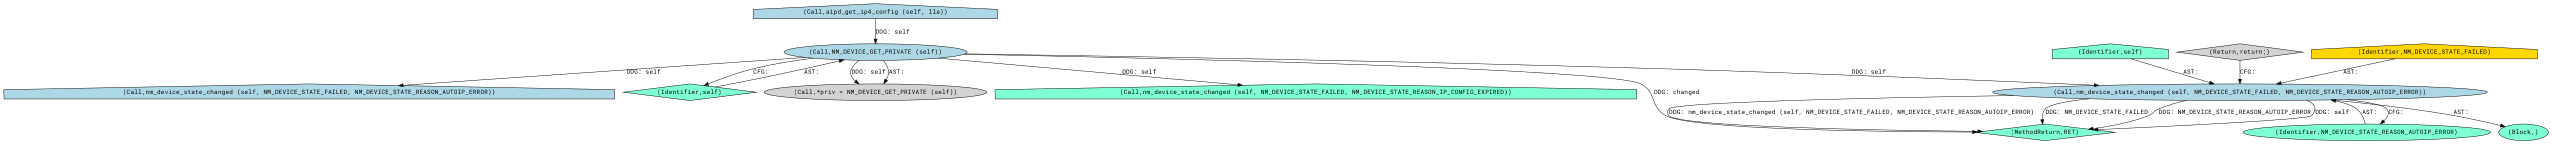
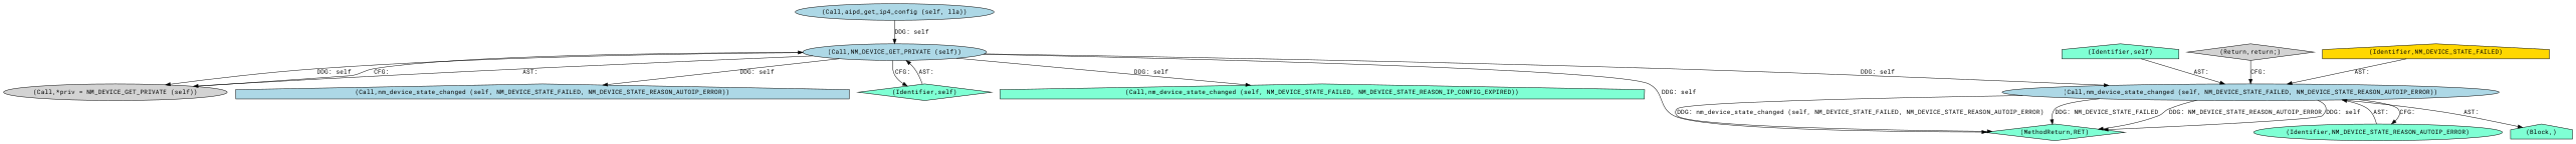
  digraph {
    fontname="Roboto Mono"
    node [fillcolor=aquamarine fontname="Roboto Mono" shape=ellipse style=filled]
    edge [fontname="Roboto Mono"]
    n1 [fillcolor=lightblue label="(Call,nm_device_state_changed (self, NM_DEVICE_STATE_FAILED, NM_DEVICE_STATE_REASON_AUTOIP_ERROR))"]
    n2 [label="(Identifier,NM_DEVICE_STATE_REASON_AUTOIP_ERROR)"]
    n3 [label="(MethodReturn,RET)" shape=diamond]
-   n4 [label="(Block,)"]
+   n4 [label="(Block,)" shape=house]
    n5 [fillcolor=lightblue label="(Call,NM_DEVICE_GET_PRIVATE (self))"]
    n6 [fillcolor=lightgrey label="(Call,*priv = NM_DEVICE_GET_PRIVATE (self))"]
    n7 [fillcolor=lightblue label="(Call,nm_device_state_changed (self, NM_DEVICE_STATE_FAILED, NM_DEVICE_STATE_REASON_AUTOIP_ERROR))" shape=house]
    n8 [label="(Identifier,self)" shape=diamond]
    n9 [label="(Call,nm_device_state_changed (self, NM_DEVICE_STATE_FAILED, NM_DEVICE_STATE_REASON_IP_CONFIG_EXPIRED))" shape=house]
-   n10 [fillcolor=lightblue label="(Call,aipd_get_ip4_config (self, lla))" shape=house]
+   n10 [fillcolor=lightblue label="(Call,aipd_get_ip4_config (self, lla))"]
    n11 [label="(Identifier,self)" shape=house]
    n12 [fillcolor=lightgrey label="(Return,return;)" shape=diamond]
    n13 [fillcolor=gold label="(Identifier,NM_DEVICE_STATE_FAILED)" shape=house]
    n1 -> n2 [label="CFG: "]
    n1 -> n3 [label="DDG: nm_device_state_changed (self, NM_DEVICE_STATE_FAILED, NM_DEVICE_STATE_REASON_AUTOIP_ERROR)"]
    n1 -> n3 [label="DDG: NM_DEVICE_STATE_FAILED"]
    n1 -> n3 [label="DDG: NM_DEVICE_STATE_REASON_AUTOIP_ERROR"]
    n1 -> n3 [label="DDG: self"]
    n1 -> n4 [label="AST: "]
    n2 -> n1 [label="AST: "]
    n5 -> n1 [label="DDG: self"]
-   n5 -> n3 [label="DDG: changed"]
+   n5 -> n3 [label="DDG: self"]
    n5 -> n6 [label="AST: "]
    n5 -> n6 [label="DDG: self"]
    n5 -> n7 [label="DDG: self"]
    n5 -> n8 [label="CFG: "]
    n5 -> n9 [label="DDG: self"]
+   n6 -> n5 [label="CFG: "]
    n8 -> n5 [label="AST: "]
    n10 -> n5 [label="DDG: self"]
    n11 -> n1 [label="AST: "]
    n12 -> n1 [label="CFG: "]
    n13 -> n1 [label="AST: "]
  }
